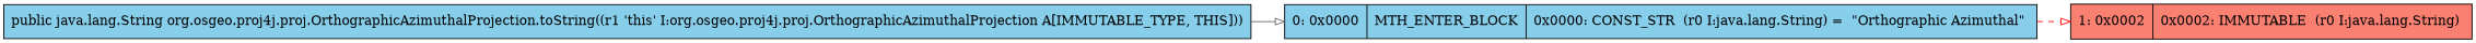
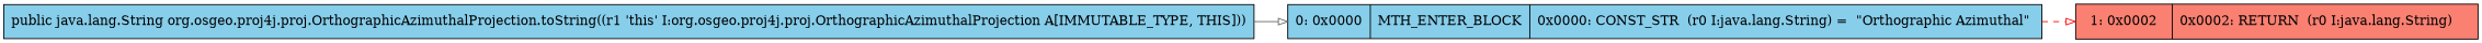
  digraph {
    rankdir=LR
    node [shape=record style=filled fillcolor=skyblue]
    edge [arrowhead=onormal]
    n1 [label="{0\:\ 0x0000|MTH_ENTER_BLOCK\l|0x0000: CONST_STR  (r0 I:java.lang.String) =  \"Orthographic Azimuthal\" \l}"]
-   n2 [label="{1\:\ 0x0002|0x0002: IMMUTABLE  (r0 I:java.lang.String) \l}" fillcolor=salmon]
+   n2 [label="{1\:\ 0x0002|0x0002: RETURN  (r0 I:java.lang.String) \l}" fillcolor=salmon]
    n3 [label="{public java.lang.String org.osgeo.proj4j.proj.OrthographicAzimuthalProjection.toString((r1 'this' I:org.osgeo.proj4j.proj.OrthographicAzimuthalProjection A[IMMUTABLE_TYPE, THIS])) }"]
    n1 -> n2 [color=red style=dashed]
    n3 -> n1 [color=gray40 style=solid]
  }
